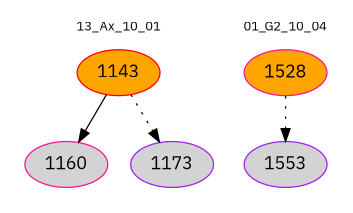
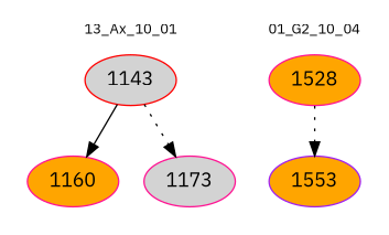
  digraph {
    fontname="IBM Plex Sans"
    node [color=deeppink fillcolor=orange fontname="IBM Plex Sans" style=filled]
    edge [color=black fontname="IBM Plex Sans" style=dotted]
-   n1 [color=red label=1143]
-   n2 [fillcolor=lightgrey label=1160]
-   n3 [color=purple fillcolor=lightgrey label=1173]
+   n1 [color=red fillcolor=lightgrey label=1143]
+   n2 [label=1160]
+   n3 [fillcolor=lightgrey label=1173]
    n4 [label=1528]
-   n5 [color=purple fillcolor=lightgrey label=1553]
+   n5 [color=purple label=1553]
    subgraph cluster_1 {
      color=white
      fontsize=10
      label="13_Ax_10_01"
      n1
      n2
      n3
    }
    subgraph cluster_2 {
      color=white
      fontsize=10
      label="01_G2_10_04"
      n4
      n5
    }
    n1 -> n2 [style=solid]
    n1 -> n3
    n4 -> n5
  }
